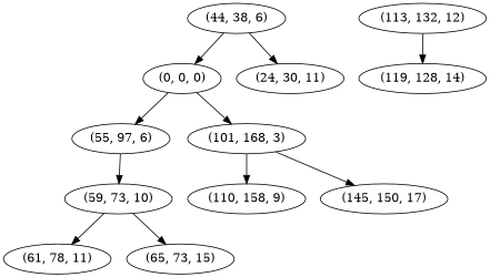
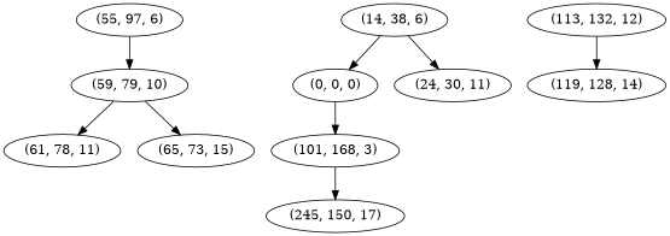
  digraph {
    n1 [label="(55, 97, 6)"]
    "(0, 0, 0)"
    "(101, 168, 3)"
-   "(14, 38, 6)" [label="(44, 38, 6)"]
+   "(14, 38, 6)"
    "(24, 30, 11)"
-   "(59, 79, 10)" [label="(59, 73, 10)"]
-   "(110, 158, 9)"
-   "(145, 150, 17)"
+   "(59, 79, 10)"
+   "(145, 150, 17)" [label="(245, 150, 17)"]
    "(61, 78, 11)"
    "(65, 73, 15)"
    "(113, 132, 12)"
    "(119, 128, 14)"
    n1 -> "(59, 79, 10)"
-   "(0, 0, 0)" -> n1
    "(0, 0, 0)" -> "(101, 168, 3)"
-   "(101, 168, 3)" -> "(110, 158, 9)"
    "(101, 168, 3)" -> "(145, 150, 17)"
    "(14, 38, 6)" -> "(0, 0, 0)"
    "(14, 38, 6)" -> "(24, 30, 11)"
    "(59, 79, 10)" -> "(61, 78, 11)"
    "(59, 79, 10)" -> "(65, 73, 15)"
    "(113, 132, 12)" -> "(119, 128, 14)"
  }
